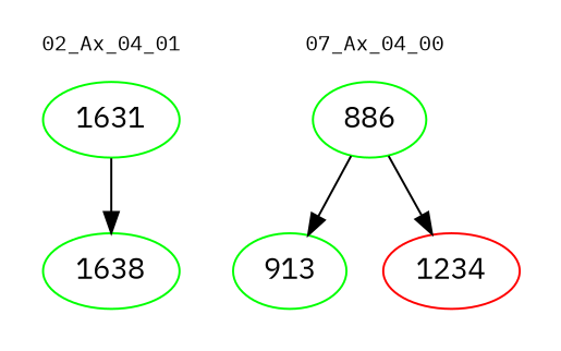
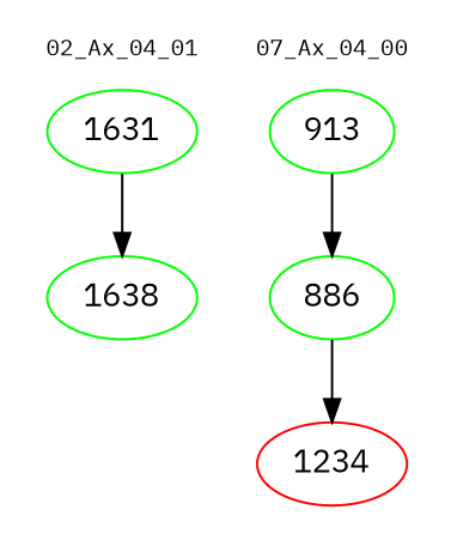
  digraph {
    fontname="IBM Plex Mono"
    node [color=green fontname="IBM Plex Mono"]
    edge [color=black fontname="IBM Plex Mono"]
    n1 [label=1631]
    n2 [label=1638]
    n3 [label=886]
    n4 [label=913]
    n5 [color=red label=1234]
    subgraph cluster_1 {
      color=white
      fontsize=10
      label="02_Ax_04_01"
      n1
      n2
    }
    subgraph cluster_2 {
      color=white
      fontsize=10
      label="07_Ax_04_00"
      n3
      n4
      n5
    }
    n1 -> n2
-   n3 -> n4
+   n4 -> n3
    n3 -> n5
  }
